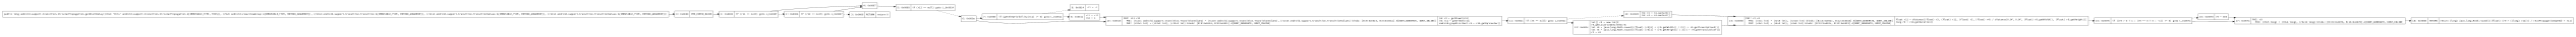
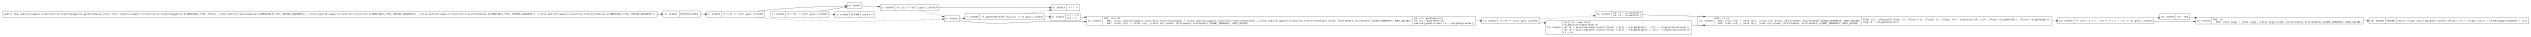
  digraph {
    fontname="Source Code Pro"
    rankdir=LR
    node [fontname="Source Code Pro" shape=record]
    edge [fontname="Source Code Pro"]
-   n1 [label="{0\:\ 0x0000|MTH_ENTER_BLOCK\l}"]
+   n1 [label="{0\:\ 0x0000|MTH_MTH_BLOCK\l}"]
    n2 [label="{1\:\ 0x0002|if (r11 != null) goto L_0x0007\l}"]
    n3 [label="{2\:\ 0x0004|if (r12 != null) goto L_0x0007\l}"]
    n4 [label="{4\:\ 0x0007}"]
    n5 [label="{3\:\ 0x0006|RETURN\l|return 0\l}"]
    n6 [label="{5\:\ 0x0008|if (r12 == null) goto L_0x0014\l}"]
    n7 [label="{6\:\ 0x000a}"]
    n8 [label="{9\:\ 0x0014|r12 = \-1\l}"]
    n9 [label="{7\:\ 0x000e|if (getViewVisibility(r11) != 0) goto L_0x0011\l}"]
    n10 [label="{10\:\ 0x0015|PHI: r11 r12 \l  PHI: (r11v1 android.support.transition.TransitionValues) = (r11v0 android.support.transition.TransitionValues), (r11v6 android.support.transition.TransitionValues) binds: [B:9:0x0014, B:8:0x0011] A[DONT_GENERATE, DONT_INLINE]\l  PHI: (r12v1 int) = (r12v2 int), (r12v3 int) binds: [B:9:0x0014, B:8:0x0011] A[DONT_GENERATE, DONT_INLINE]\l|int r3 = getViewX(r11)\lint r11 = getViewY(r11)\landroid.graphics.Rect r4 = r10.getEpicenter()\l}"]
    n11 [label="{8\:\ 0x0011|r11 = r12\lr12 = 1\l}"]
    n12 [label="{11\:\ 0x0021|if (r4 == null) goto L_0x002c\l}"]
    n13 [label="{12\:\ 0x0023|int r2 = r4.centerX()\lint r4 = r4.centerY()\l}"]
    n14 [label="{13\:\ 0x002c|int[] r5 = new int[2]\lr9.getLocationOnScreen(r5)\lint r6 = java.lang.Math.round(((float) (r5[0] + (r9.getWidth() \/ 2))) + r9.getTranslationX())\lint r4 = java.lang.Math.round(((float) (r5[1] + (r9.getHeight() \/ 2))) + r9.getTranslationY())\lr2 = r6\l}"]
    n15 [label="{14\:\ 0x0058|PHI: r2 r4 \l  PHI: (r2v1 int) = (r2v9 int), (r2v10 int) binds: [B:13:0x002c, B:12:0x0023] A[DONT_GENERATE, DONT_INLINE]\l  PHI: (r4v1 int) = (r4v5 int), (r4v6 int) binds: [B:13:0x002c, B:12:0x0023] A[DONT_GENERATE, DONT_INLINE]\l|float r11 = distance((float) r3, (float) r11, (float) r2, (float) r4) \/ distance(0.0f, 0.0f, (float) r9.getWidth(), (float) r9.getHeight())\llong r9 = r10.getDuration()\l}"]
    n16 [label="{15\:\ 0x0076|if ((r9 \> 0 ? 1 : (r9 == 0 ? 0 : \-1)) \>= 0) goto L_0x007a\l}"]
    n17 [label="{16\:\ 0x0078|r9 = 300\l}"]
    n18 [label="{17\:\ 0x007a|PHI: r9 \l  PHI: (r9v5 long) = (r9v4 long), (r9v12 long) binds: [B:15:0x0076, B:16:0x0078] A[DONT_GENERATE, DONT_INLINE]\l}"]
    n19 [label="{18\:\ 0x0088|RETURN\l|return (long) java.lang.Math.round((((float) (r9 * ((long) r12))) \/ r8.mPropagationSpeed) * r11)\l}"]
    n20 [label="{public long android.support.transition.CircularPropagation.getStartDelay((r8v0 'this' android.support.transition.CircularPropagation A[IMMUTABLE_TYPE, THIS]), (r9v0 android.view.ViewGroup A[IMMUTABLE_TYPE, METHOD_ARGUMENT]), (r10v0 android.support.transition.Transition A[IMMUTABLE_TYPE, METHOD_ARGUMENT]), (r11v0 android.support.transition.TransitionValues A[IMMUTABLE_TYPE, METHOD_ARGUMENT]), (r12v0 android.support.transition.TransitionValues A[IMMUTABLE_TYPE, METHOD_ARGUMENT])) }"]
    n1 -> n2
-   n2 -> n3 [style=dashed]
+   n2 -> n7 [style=dashed]
    n2 -> n4
    n3 -> n4
    n3 -> n5 [style=dashed]
    n4 -> n6
    n6 -> n7 [style=dashed]
+   n6 -> n8
    n7 -> n9
    n7 -> n10
    n9 -> n8 [style=dashed]
    n9 -> n11
    n10 -> n12
    n11 -> n10
    n12 -> n13 [style=dashed]
    n12 -> n14
    n13 -> n15
    n14 -> n15
    n15 -> n16
    n16 -> n17 [style=dashed]
    n16 -> n18
    n17 -> n18
    n18 -> n19
    n20 -> n1
  }
